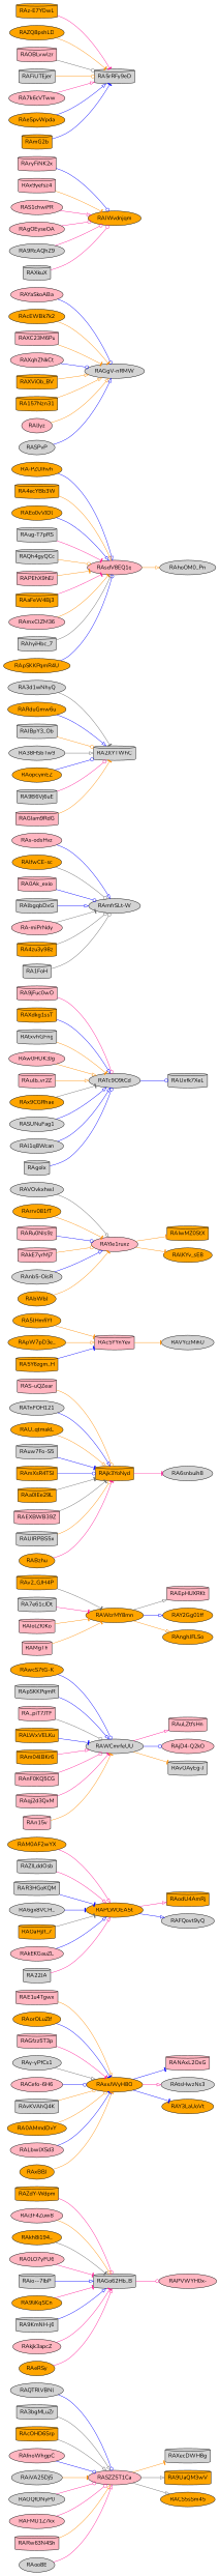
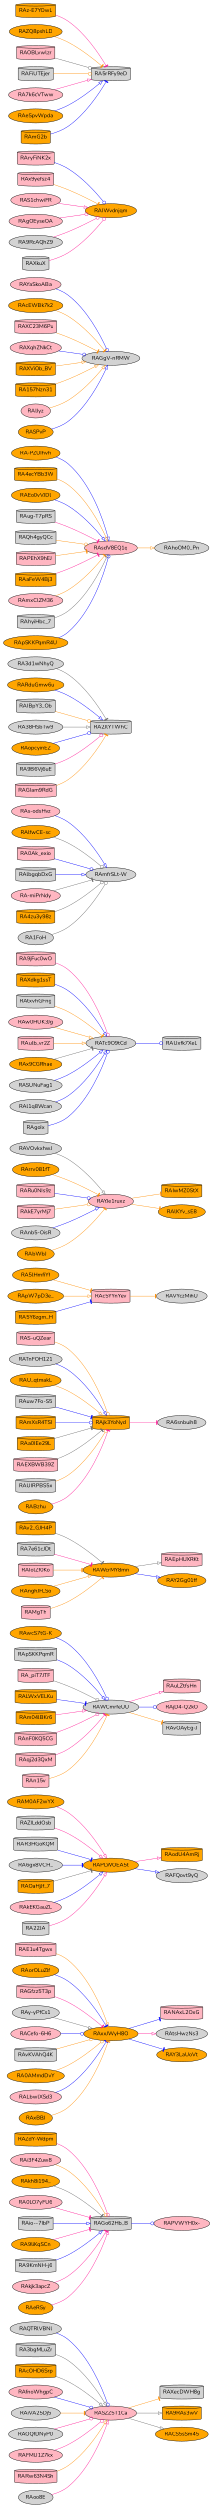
  digraph {
    fontname=Nunito
    rankdir=LR
    node [fillcolor=orange fontname=Nunito shape=ellipse style=filled]
    edge [arrowhead=tee color=blue fontname=Nunito]
    RAXecDWH8g [fillcolor=lightgrey shape=cylinder]
-   RA9UaQM3wV [shape=cylinder]
+   RA9UaQM3wV [shape=cylinder label=RA9RAs3wV]
    "RAPVWYH0x-" [fillcolor=lightpink]
    RANAxL2OxG [fillcolor=lightpink shape=cylinder]
    RAtsHwzNs3 [fillcolor=lightgrey]
    RAodU4AmRj [shape=cylinder]
    RAFQovt9yQ [fillcolor=lightgrey]
    RAuLZtfsHn [fillcolor=lightpink shape=cylinder]
    "RAjD4-Q2kO" [fillcolor=lightpink]
    RAEpHUXRKt [fillcolor=lightpink shape=cylinder]
    RA6snbuih8 [fillcolor=lightgrey]
    RAVYczMihU [fillcolor=lightgrey]
    RAIwMZ0StX [shape=cylinder]
    RAUxfk7XeL [fillcolor=lightgrey shape=cylinder]
    "RAvOAyEg-J" [fillcolor=lightgrey shape=cylinder]
    RAWCmrfeUU [fillcolor=lightgrey]
    "RAwcS7tG-K"
    RAM0AF2wYX
    RAPLWOEA5t
    RAQTRlVBNl [fillcolor=lightgrey]
    RASZZ5T1Ca [fillcolor=lightpink]
    RACS5sSm45
    "RAZdY-Wdpm" [shape=cylinder]
    RAGo62Hb_B [fillcolor=lightgrey shape=cylinder]
    RA9jFuc0wO [fillcolor=lightpink shape=cylinder]
    RATc9O9tCd [fillcolor=lightgrey]
    RAZILddOsb [fillcolor=lightgrey shape=cylinder]
    "RAS-uQZear" [fillcolor=lightpink shape=cylinder]
    RAjk3YoNyd [shape=cylinder]
    RAv2_GJH4P [shape=cylinder]
    RAWcrMY8mn
    RAY2Gg01ff
    "RAs-odsHvz" [fillcolor=lightpink]
    "RAmfrSLt-W" [fillcolor=lightgrey]
    RAVOvkxhwJ [fillcolor=lightgrey]
    RAYJe1ruxz [fillcolor=lightpink]
    RAlKYv_sE8
    RA3bgMLuZr [fillcolor=lightgrey shape=cylinder]
    RAcOHD6Srp [shape=cylinder]
    RA3d1wNhyQ [fillcolor=lightgrey]
    RA2JlYTWhC [fillcolor=lightgrey shape=cylinder]
    RAE1u4Tgwx [fillcolor=lightpink shape=cylinder]
    RAxxJWyH8O
    RAY3LaUoVt
    RAfnoWhgpC [fillcolor=lightpink]
    RArrv081fT
    RA7e61cJDt [fillcolor=lightgrey shape=cylinder]
    RATnFOH121 [fillcolor=lightgrey]
    RAU_qtmakL
    "RAuw7Fo-S5" [fillcolor=lightgrey shape=cylinder]
    RAsdV8EQ1q [fillcolor=lightpink]
    "RA-PZUIhvh"
    RAhoOM0_Pn [fillcolor=lightgrey]
    RARduGmw6u
    RAi3F4Zuw8 [fillcolor=lightpink]
    RAkh8i194_
    RAiVA25Dj5 [fillcolor=lightgrey]
    RApSKKPqmR [fillcolor=lightgrey shape=cylinder]
    RARu0NIs9z [fillcolor=lightpink shape=cylinder]
    "RAlfwCE-sc"
    RAorOLuZlf
    RAYaSkoABa [fillcolor=lightpink]
    "RAGgV-nRMW" [fillcolor=lightgrey]
    RAcEWBk7k2
    RAXC23M6Pu [fillcolor=lightpink shape=cylinder]
    RAryFiNK2x [fillcolor=lightpink shape=cylinder]
    RAIWvdnjqm
    RAIBpY3_Ob [fillcolor=lightgrey shape=cylinder]
    RA4ecYBb3W [shape=cylinder]
    RA_piT7JTF [fillcolor=lightpink shape=cylinder]
    RA0Ak_exio [fillcolor=lightpink shape=cylinder]
    RAXdkg1ssT [shape=cylinder]
    RA0LO7yFU6 [fillcolor=lightpink]
    "RAio--7IbP" [fillcolor=lightgrey shape=cylinder]
    RAR3HGoKQM [fillcolor=lightgrey shape=cylinder]
    RAmXsR4TSI [shape=cylinder]
    RAEo0vVJDl
    RAGfzz5T3p [fillcolor=lightpink shape=cylinder]
    RAXqhZNkCt [fillcolor=lightpink]
    RAXViOb_BV [shape=cylinder]
    RA38HSbTw9 [fillcolor=lightgrey]
    RAopcyinEZ
    "RAug-T7pRS" [fillcolor=lightgrey shape=cylinder]
    RAQh4gyQCc [fillcolor=lightgrey shape=cylinder]
    RALWxVELKu [shape=cylinder]
    RAm04lBKr6 [shape=cylinder]
    RAlbgqbDxG [fillcolor=lightgrey shape=cylinder]
    RAx9yefsz4 [fillcolor=lightpink shape=cylinder]
    RAS1chwiFR [fillcolor=lightpink]
    RAgOEyseOA [fillcolor=lightpink]
    RAc5YYnYev [fillcolor=lightpink shape=cylinder]
    RA5lHmfiYf
    RA9B6Vj6uE [fillcolor=lightgrey shape=cylinder]
    RAPEhX9hEJ [fillcolor=lightpink shape=cylinder]
    RAnF0KQ5CG [fillcolor=lightpink shape=cylinder]
    RAtxvhGFng [fillcolor=lightgrey shape=cylinder]
    RAw0HUK3Jg [fillcolor=lightpink]
    RA9liKqSCn
    RA6gx8VCH_ [fillcolor=lightgrey]
    RAOQfDNyP0 [fillcolor=lightgrey]
    RAIolZf0Ko [fillcolor=lightpink shape=cylinder]
    RAaFeW4Bj3 [shape=cylinder]
    "RAy-yPfCs1" [fillcolor=lightgrey]
    RAOaHjJf_7 [shape=cylinder]
    RA157Nzn31 [shape=cylinder]
    RAGIam9RdG [fillcolor=lightpink shape=cylinder]
    RAmxClZM36 [fillcolor=lightpink]
    RAhyiHbc_7 [fillcolor=lightgrey shape=cylinder]
    "RA-miPrNdy" [fillcolor=lightpink]
    RA4zu3y98z [shape=cylinder]
    RAa0IEe29L [shape=cylinder]
    RAEXBWB39Z [fillcolor=lightpink shape=cylinder]
    RAnghJFLSo
    RA9RcAQhZ9 [fillcolor=lightgrey]
    RAkEKGauZL [fillcolor=lightpink]
    RAkE7yrMj7 [fillcolor=lightpink shape=cylinder]
    "RAnb5-OisR" [fillcolor=lightgrey]
    RAFMU1Z7kx [fillcolor=lightpink]
    "RA9KmNH-j6" [fillcolor=lightgrey shape=cylinder]
    RAulb_vr2Z [fillcolor=lightpink shape=cylinder]
    "RAz-E7YOwL" [shape=cylinder]
    RA5rRFy9eD [fillcolor=lightgrey shape=cylinder]
    RAZQ8pshLD
    RAOBLvwlzr [fillcolor=lightpink shape=cylinder]
    RAFiUTEjer [fillcolor=lightgrey shape=cylinder]
    RApW7pD3e_
    RA5Y6zgm_H [shape=cylinder]
    RAUIRPBS5x [fillcolor=lightgrey shape=cylinder]
    "RACefo-6H6" [fillcolor=lightpink]
    RAkjk3apcZ [fillcolor=lightpink]
    RAvKVAhQ4K [fillcolor=lightgrey shape=cylinder]
    RAx9CGRhae
    RARw63N4Sh [fillcolor=lightpink shape=cylinder]
    RASUNuFag1 [fillcolor=lightgrey]
    RA0AMmdDvY
    RAl1q8Wcan [fillcolor=lightgrey]
    RALbwlXSd3 [fillcolor=lightpink]
    RA7k6cVTww [fillcolor=lightpink]
    RAqj2d3QxM [fillcolor=lightpink shape=cylinder]
    RAeSpvWpda
    RAbWbJ
    RAeRSy
    RABzhu
    RAmG2b [shape=cylinder]
    n145 [label=RApSKKPqmR4U]
    RAgoIx [fillcolor=lightgrey shape=cylinder]
    RA22JA [fillcolor=lightgrey shape=cylinder]
    RAMgTh [fillcolor=lightpink shape=cylinder]
    RAXkuX [fillcolor=lightgrey shape=cylinder]
    RAIJyz [fillcolor=lightpink]
-   RASPvP [fillcolor=lightgrey]
+   RASPvP
    RAoo8E [fillcolor=lightgrey]
    RAxBBJ
-   RA1FoH [fillcolor=lightgrey shape=cylinder]
+   RA1FoH [fillcolor=lightgrey]
    RAn15v [fillcolor=lightpink shape=cylinder]
    RAWCmrfeUU -> RAuLZtfsHn [arrowhead=onormal color=deeppink]
    RAWCmrfeUU -> "RAjD4-Q2kO" [arrowhead=odot]
    RAWCmrfeUU -> "RAvOAyEg-J" [color=darkorange]
    "RAwcS7tG-K" -> RAWCmrfeUU [arrowhead=odot]
    RAM0AF2wYX -> RAPLWOEA5t [arrowhead=onormal color=deeppink]
    RAPLWOEA5t -> RAodU4AmRj [arrowhead=onormal color=deeppink]
    RAPLWOEA5t -> RAFQovt9yQ [arrowhead=onormal]
    RAQTRlVBNl -> RASZZ5T1Ca [arrowhead=odot]
    RASZZ5T1Ca -> RAXecDWH8g [color=darkorange]
    RASZZ5T1Ca -> RA9UaQM3wV [arrowhead=onormal color=gray40]
    RASZZ5T1Ca -> RACS5sSm45 [arrowhead=onormal color=gray40]
    "RAZdY-Wdpm" -> RAGo62Hb_B [arrowhead=odot color=deeppink]
-   RAGo62Hb_B -> "RAPVWYH0x-" [arrowhead=odot color=deeppink]
+   RAGo62Hb_B -> "RAPVWYH0x-" [arrowhead=odot]
    RA9jFuc0wO -> RATc9O9tCd [arrowhead=odot color=deeppink]
    RATc9O9tCd -> RAUxfk7XeL [arrowhead=odot]
    RAZILddOsb -> RAPLWOEA5t [arrowhead=onormal color=deeppink]
    "RAS-uQZear" -> RAjk3YoNyd [arrowhead=odot color=darkorange]
    RAjk3YoNyd -> RA6snbuih8 [color=deeppink]
    RAv2_GJH4P -> RAWcrMY8mn [color=gray40]
    RAWcrMY8mn -> RAEpHUXRKt [arrowhead=onormal color=gray40]
    RAWcrMY8mn -> RAY2Gg01ff [arrowhead=onormal]
    "RAs-odsHvz" -> "RAmfrSLt-W" [arrowhead=onormal]
    RAVOvkxhwJ -> RAYJe1ruxz [arrowhead=onormal color=gray40]
    RAYJe1ruxz -> RAIwMZ0StX [color=darkorange]
    RAYJe1ruxz -> RAlKYv_sE8 [color=darkorange]
    RA3bgMLuZr -> RASZZ5T1Ca [arrowhead=onormal color=gray40]
    RAcOHD6Srp -> RASZZ5T1Ca [arrowhead=onormal color=gray40]
    RA3d1wNhyQ -> RA2JlYTWhC [color=gray40]
    RAE1u4Tgwx -> RAxxJWyH8O [arrowhead=onormal color=darkorange]
    RAxxJWyH8O -> RANAxL2OxG
    RAxxJWyH8O -> RAtsHwzNs3 [arrowhead=onormal color=deeppink]
    RAxxJWyH8O -> RAY3LaUoVt
    RAfnoWhgpC -> RASZZ5T1Ca [arrowhead=odot]
    RArrv081fT -> RAYJe1ruxz [color=darkorange]
    RA7e61cJDt -> RAWcrMY8mn [color=deeppink]
    RATnFOH121 -> RAjk3YoNyd [arrowhead=onormal]
    RAU_qtmakL -> RAjk3YoNyd [arrowhead=onormal color=darkorange]
    "RAuw7Fo-S5" -> RAjk3YoNyd
    RAsdV8EQ1q -> RAhoOM0_Pn [arrowhead=onormal color=darkorange]
    "RA-PZUIhvh" -> RAsdV8EQ1q [arrowhead=onormal]
    RARduGmw6u -> RA2JlYTWhC [arrowhead=onormal]
    RAi3F4Zuw8 -> RAGo62Hb_B [arrowhead=odot color=darkorange]
    RAkh8i194_ -> RAGo62Hb_B [color=gray40]
    RAiVA25Dj5 -> RASZZ5T1Ca [color=darkorange]
    RApSKKPqmR -> RAWCmrfeUU [arrowhead=onormal]
    RARu0NIs9z -> RAYJe1ruxz [arrowhead=odot]
    "RAlfwCE-sc" -> "RAmfrSLt-W" [arrowhead=odot color=gray40]
    RAorOLuZlf -> RAxxJWyH8O
    RAYaSkoABa -> "RAGgV-nRMW" [arrowhead=odot]
    RAcEWBk7k2 -> "RAGgV-nRMW" [color=darkorange]
    RAXC23M6Pu -> "RAGgV-nRMW" [color=darkorange]
    RAryFiNK2x -> RAIWvdnjqm [arrowhead=odot]
    RAIBpY3_Ob -> RA2JlYTWhC [arrowhead=odot color=darkorange]
    RA4ecYBb3W -> RAsdV8EQ1q [arrowhead=onormal color=darkorange]
    RA_piT7JTF -> RAWCmrfeUU [arrowhead=odot color=gray40]
    RA0Ak_exio -> "RAmfrSLt-W" [arrowhead=odot]
    RAXdkg1ssT -> RATc9O9tCd [arrowhead=onormal]
    RA0LO7yFU6 -> RAGo62Hb_B [color=deeppink]
    "RAio--7IbP" -> RAGo62Hb_B [arrowhead=onormal]
    RAR3HGoKQM -> RAPLWOEA5t
    RAmXsR4TSI -> RAjk3YoNyd [arrowhead=odot]
    RAEo0vVJDl -> RAsdV8EQ1q [arrowhead=onormal]
    RAGfzz5T3p -> RAxxJWyH8O [color=deeppink]
    RAXqhZNkCt -> "RAGgV-nRMW" [arrowhead=odot]
    RAXViOb_BV -> "RAGgV-nRMW" [arrowhead=onormal color=darkorange]
    RA38HSbTw9 -> RA2JlYTWhC [arrowhead=onormal color=gray40]
    RAopcyinEZ -> RA2JlYTWhC [arrowhead=odot]
    "RAug-T7pRS" -> RAsdV8EQ1q [color=deeppink]
    RAQh4gyQCc -> RAsdV8EQ1q [arrowhead=odot color=darkorange]
    RALWxVELKu -> RAWCmrfeUU
    RAm04lBKr6 -> RAWCmrfeUU [arrowhead=onormal color=deeppink]
    RAlbgqbDxG -> "RAmfrSLt-W" [arrowhead=onormal]
    RAx9yefsz4 -> RAIWvdnjqm [color=darkorange]
    RAS1chwiFR -> RAIWvdnjqm [arrowhead=onormal color=deeppink]
    RAgOEyseOA -> RAIWvdnjqm [arrowhead=odot color=deeppink]
    RAc5YYnYev -> RAVYczMihU [color=darkorange]
    RA5lHmfiYf -> RAc5YYnYev [color=darkorange]
    RA9B6Vj6uE -> RA2JlYTWhC [arrowhead=odot color=deeppink]
    RAPEhX9hEJ -> RAsdV8EQ1q [color=darkorange]
    RAnF0KQ5CG -> RAWCmrfeUU [arrowhead=odot color=deeppink]
    RAtxvhGFng -> RATc9O9tCd [color=darkorange]
    RAw0HUK3Jg -> RATc9O9tCd [arrowhead=onormal color=darkorange]
    RA9liKqSCn -> RAGo62Hb_B [color=deeppink]
    RA6gx8VCH_ -> RAPLWOEA5t
    RAOQfDNyP0 -> RASZZ5T1Ca [arrowhead=odot color=deeppink]
    RAIolZf0Ko -> RAWcrMY8mn [color=darkorange]
    RAaFeW4Bj3 -> RAsdV8EQ1q [color=deeppink]
    "RAy-yPfCs1" -> RAxxJWyH8O [arrowhead=onormal color=gray40]
    RAOaHjJf_7 -> RAPLWOEA5t [color=gray40]
    RA157Nzn31 -> "RAGgV-nRMW" [arrowhead=onormal color=darkorange]
    RAGIam9RdG -> RA2JlYTWhC [color=darkorange]
    RAmxClZM36 -> RAsdV8EQ1q [color=darkorange]
    RAhyiHbc_7 -> RAsdV8EQ1q [arrowhead=odot color=gray40]
    "RA-miPrNdy" -> "RAmfrSLt-W" [color=gray40]
    RA4zu3y98z -> "RAmfrSLt-W" [arrowhead=odot color=gray40]
    RAa0IEe29L -> RAjk3YoNyd [color=gray40]
    RAEXBWB39Z -> RAjk3YoNyd [color=gray40]
-   RAWcrMY8mn -> RAnghJFLSo [arrowhead=onormal color=darkorange]
+   RAnghJFLSo -> RAWcrMY8mn [arrowhead=onormal color=darkorange]
    RA9RcAQhZ9 -> RAIWvdnjqm [arrowhead=odot color=deeppink]
    RAkEKGauZL -> RAPLWOEA5t [arrowhead=onormal]
    RAkE7yrMj7 -> RAYJe1ruxz [arrowhead=odot color=darkorange]
    "RAnb5-OisR" -> RAYJe1ruxz [arrowhead=onormal]
    RAFMU1Z7kx -> RASZZ5T1Ca [arrowhead=odot color=deeppink]
    "RA9KmNH-j6" -> RAGo62Hb_B [arrowhead=onormal]
    RAulb_vr2Z -> RATc9O9tCd [arrowhead=onormal color=darkorange]
    "RAz-E7YOwL" -> RA5rRFy9eD [color=deeppink]
    RAZQ8pshLD -> RA5rRFy9eD [color=darkorange]
    RAOBLvwlzr -> RA5rRFy9eD [arrowhead=odot color=gray40]
    RAFiUTEjer -> RA5rRFy9eD [arrowhead=odot color=darkorange]
    RApW7pD3e_ -> RAc5YYnYev [arrowhead=onormal color=darkorange]
    RA5Y6zgm_H -> RAc5YYnYev
    RAUIRPBS5x -> RAjk3YoNyd [arrowhead=odot color=darkorange]
    "RACefo-6H6" -> RAxxJWyH8O [arrowhead=odot]
    RAkjk3apcZ -> RAGo62Hb_B [color=deeppink]
    RAvKVAhQ4K -> RAxxJWyH8O [arrowhead=odot color=darkorange]
    RAx9CGRhae -> RATc9O9tCd [color=gray40]
    RARw63N4Sh -> RASZZ5T1Ca [arrowhead=onormal color=darkorange]
    RASUNuFag1 -> RATc9O9tCd [arrowhead=onormal]
    RA0AMmdDvY -> RAxxJWyH8O [arrowhead=odot color=darkorange]
    RAl1q8Wcan -> RATc9O9tCd [arrowhead=onormal]
    RALbwlXSd3 -> RAxxJWyH8O
    RA7k6cVTww -> RA5rRFy9eD [arrowhead=onormal color=deeppink]
    RAqj2d3QxM -> RAWCmrfeUU [color=deeppink]
    RAeSpvWpda -> RA5rRFy9eD [arrowhead=onormal]
    RAbWbJ -> RAYJe1ruxz [color=darkorange]
    RAeRSy -> RAGo62Hb_B [arrowhead=onormal color=deeppink]
    RABzhu -> RAjk3YoNyd [color=deeppink]
    RAmG2b -> RA5rRFy9eD
    n145 -> RAsdV8EQ1q [arrowhead=odot]
    RAgoIx -> RATc9O9tCd [arrowhead=odot]
    RA22JA -> RAPLWOEA5t [arrowhead=onormal color=deeppink]
    RAMgTh -> RAWcrMY8mn [color=darkorange]
    RAXkuX -> RAIWvdnjqm [arrowhead=odot color=deeppink]
    RAIJyz -> "RAGgV-nRMW" [arrowhead=onormal color=darkorange]
    RASPvP -> "RAGgV-nRMW" [arrowhead=onormal]
    RAoo8E -> RASZZ5T1Ca [arrowhead=onormal color=deeppink]
    RAxBBJ -> RAxxJWyH8O [color=darkorange]
    RA1FoH -> "RAmfrSLt-W" [arrowhead=odot color=gray40]
    RAn15v -> RAWCmrfeUU [color=darkorange]
  }
